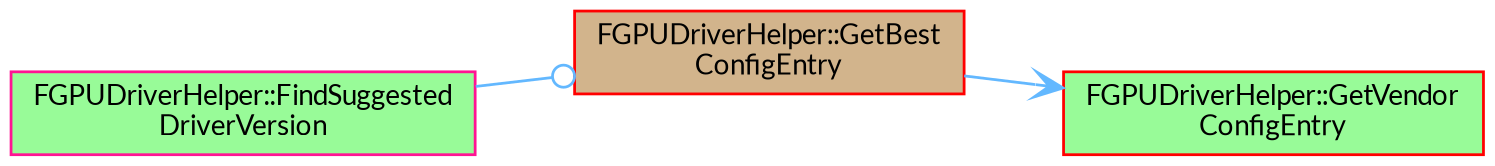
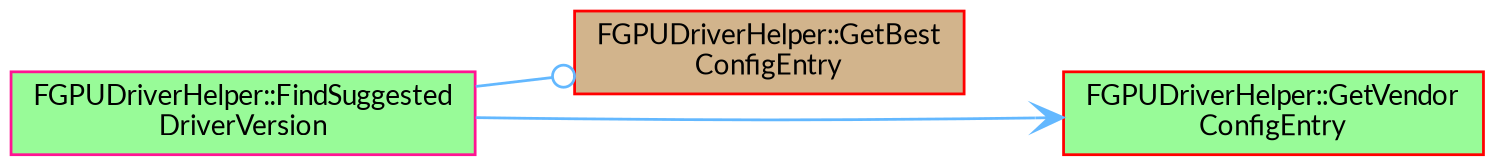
  digraph {
    fontname=Lato
    rankdir=LR
    node [color=red fillcolor=palegreen fontname=Lato fontsize=10 shape=box style=filled]
    edge [color=steelblue1 fontname=Lato fontsize=10 labelfontname=Helvetica labelfontsize=10 style=solid]
    n1 [color=deeppink fontcolor=black height=0.2 label="FGPUDriverHelper::FindSuggested\lDriverVersion" width=0.4]
    n2 [fillcolor=tan height=0.2 label="FGPUDriverHelper::GetBest\lConfigEntry" width=0.4]
    n3 [height=0.2 label="FGPUDriverHelper::GetVendor\lConfigEntry" width=0.4]
    n1 -> n2 [arrowhead=odot]
-   n2 -> n3 [arrowhead=vee]
+   n1 -> n3 [arrowhead=vee]
  }
